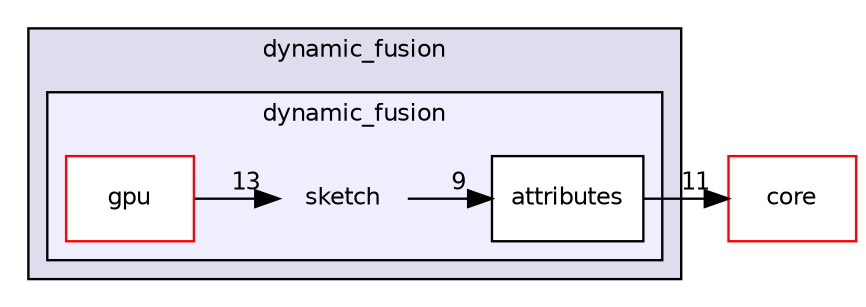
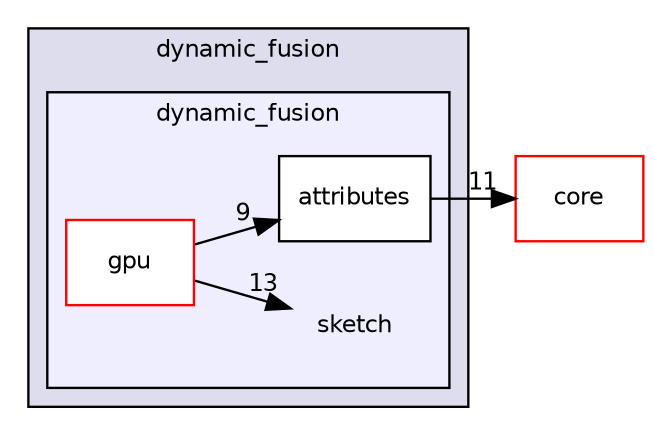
  digraph {
    compound=true
    rankdir=LR
    node [fontname=Helvetica fontsize=10 shape=box fillcolor=white style=filled]
    edge [labeldistance=1.5 labelfontname=Helvetica labelfontsize=10]
    n1 [label=sketch shape=plaintext fillcolor="" style=""]
    n2 [label=attributes]
    n3 [color=red label=gpu]
    n4 [color=red label=core]
    subgraph cluster_1 {
      bgcolor="#ddddee"
      fontname=Helvetica
      fontsize=10
      label=dynamic_fusion
      pencolor=black
      subgraph cluster_2 {
        bgcolor="#eeeeff"
        fontname=Helvetica
        fontsize=10
        label=dynamic_fusion
        pencolor=black
        n1
        n2
        n3
      }
    }
    n2 -> n4 [headlabel=11]
    n3 -> n1 [headlabel=13]
-   n1 -> n2 [headlabel=9]
+   n3 -> n2 [headlabel=9]
  }
